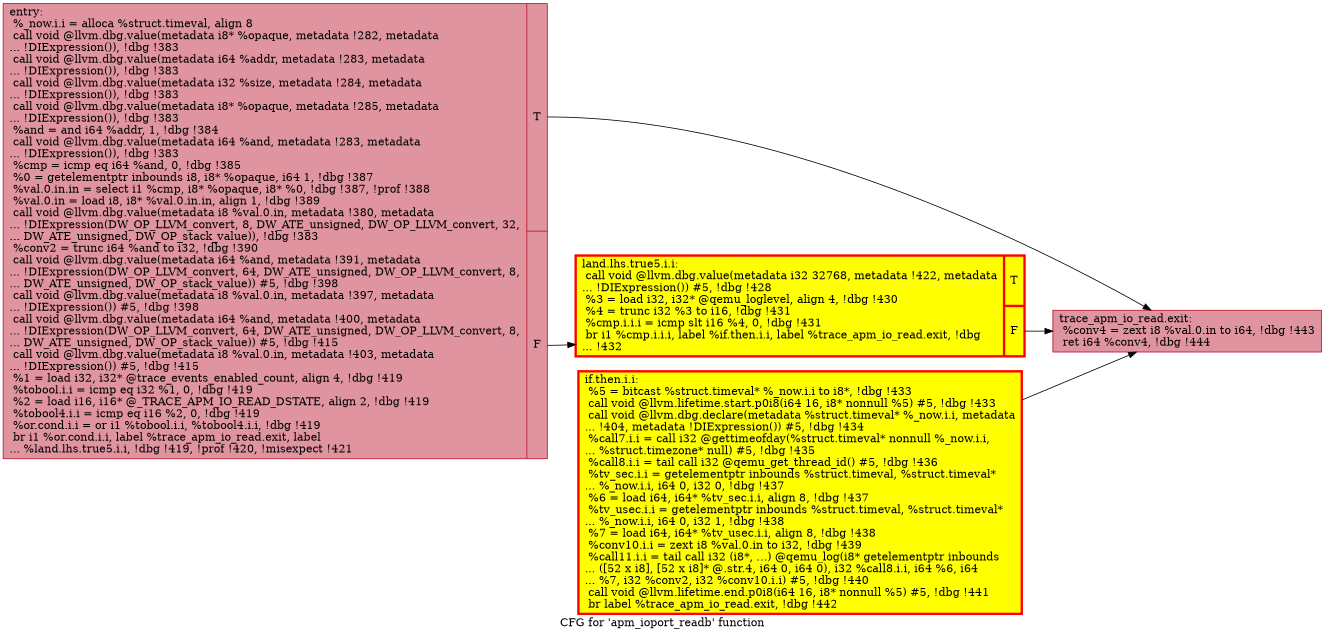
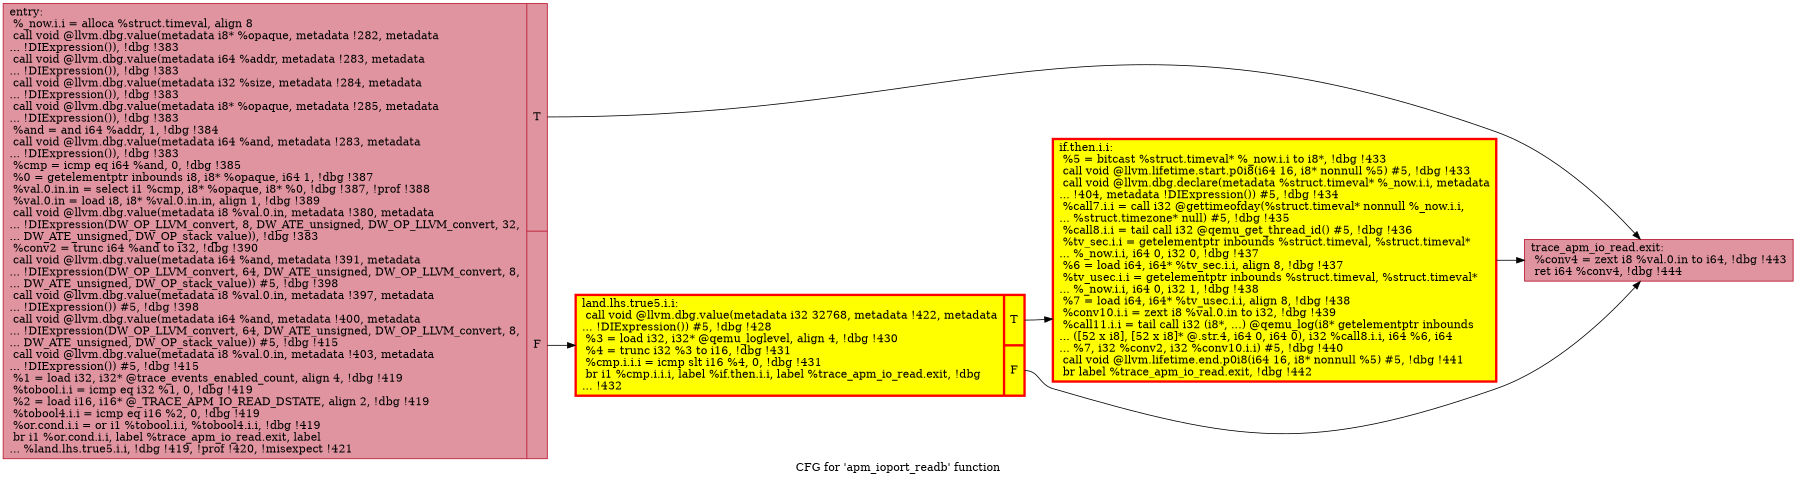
  digraph {
    label="CFG for 'apm_ioport_readb' function"
    rankdir=LR
    node [color="#b70d28ff" fillcolor="#b70d2870" shape=record style=filled]
    edge [tailport=s0]
    n1 [label="{entry:\l  %_now.i.i = alloca %struct.timeval, align 8\l  call void @llvm.dbg.value(metadata i8* %opaque, metadata !282, metadata\l... !DIExpression()), !dbg !383\l  call void @llvm.dbg.value(metadata i64 %addr, metadata !283, metadata\l... !DIExpression()), !dbg !383\l  call void @llvm.dbg.value(metadata i32 %size, metadata !284, metadata\l... !DIExpression()), !dbg !383\l  call void @llvm.dbg.value(metadata i8* %opaque, metadata !285, metadata\l... !DIExpression()), !dbg !383\l  %and = and i64 %addr, 1, !dbg !384\l  call void @llvm.dbg.value(metadata i64 %and, metadata !283, metadata\l... !DIExpression()), !dbg !383\l  %cmp = icmp eq i64 %and, 0, !dbg !385\l  %0 = getelementptr inbounds i8, i8* %opaque, i64 1, !dbg !387\l  %val.0.in.in = select i1 %cmp, i8* %opaque, i8* %0, !dbg !387, !prof !388\l  %val.0.in = load i8, i8* %val.0.in.in, align 1, !dbg !389\l  call void @llvm.dbg.value(metadata i8 %val.0.in, metadata !380, metadata\l... !DIExpression(DW_OP_LLVM_convert, 8, DW_ATE_unsigned, DW_OP_LLVM_convert, 32,\l... DW_ATE_unsigned, DW_OP_stack_value)), !dbg !383\l  %conv2 = trunc i64 %and to i32, !dbg !390\l  call void @llvm.dbg.value(metadata i64 %and, metadata !391, metadata\l... !DIExpression(DW_OP_LLVM_convert, 64, DW_ATE_unsigned, DW_OP_LLVM_convert, 8,\l... DW_ATE_unsigned, DW_OP_stack_value)) #5, !dbg !398\l  call void @llvm.dbg.value(metadata i8 %val.0.in, metadata !397, metadata\l... !DIExpression()) #5, !dbg !398\l  call void @llvm.dbg.value(metadata i64 %and, metadata !400, metadata\l... !DIExpression(DW_OP_LLVM_convert, 64, DW_ATE_unsigned, DW_OP_LLVM_convert, 8,\l... DW_ATE_unsigned, DW_OP_stack_value)) #5, !dbg !415\l  call void @llvm.dbg.value(metadata i8 %val.0.in, metadata !403, metadata\l... !DIExpression()) #5, !dbg !415\l  %1 = load i32, i32* @trace_events_enabled_count, align 4, !dbg !419\l  %tobool.i.i = icmp eq i32 %1, 0, !dbg !419\l  %2 = load i16, i16* @_TRACE_APM_IO_READ_DSTATE, align 2, !dbg !419\l  %tobool4.i.i = icmp eq i16 %2, 0, !dbg !419\l  %or.cond.i.i = or i1 %tobool.i.i, %tobool4.i.i, !dbg !419\l  br i1 %or.cond.i.i, label %trace_apm_io_read.exit, label\l... %land.lhs.true5.i.i, !dbg !419, !prof !420, !misexpect !421\l|{<s0>T|<s1>F}}"]
    n2 [label="{trace_apm_io_read.exit:                           \l  %conv4 = zext i8 %val.0.in to i64, !dbg !443\l  ret i64 %conv4, !dbg !444\l}"]
    n3 [color=red fillcolor=yellow label="{land.lhs.true5.i.i:                               \l  call void @llvm.dbg.value(metadata i32 32768, metadata !422, metadata\l... !DIExpression()) #5, !dbg !428\l  %3 = load i32, i32* @qemu_loglevel, align 4, !dbg !430\l  %4 = trunc i32 %3 to i16, !dbg !431\l  %cmp.i.i.i = icmp slt i16 %4, 0, !dbg !431\l  br i1 %cmp.i.i.i, label %if.then.i.i, label %trace_apm_io_read.exit, !dbg\l... !432\l|{<s0>T|<s1>F}}" penwidth=3.0]
    n4 [color=red fillcolor=yellow label="{if.then.i.i:                                      \l  %5 = bitcast %struct.timeval* %_now.i.i to i8*, !dbg !433\l  call void @llvm.lifetime.start.p0i8(i64 16, i8* nonnull %5) #5, !dbg !433\l  call void @llvm.dbg.declare(metadata %struct.timeval* %_now.i.i, metadata\l... !404, metadata !DIExpression()) #5, !dbg !434\l  %call7.i.i = call i32 @gettimeofday(%struct.timeval* nonnull %_now.i.i,\l... %struct.timezone* null) #5, !dbg !435\l  %call8.i.i = tail call i32 @qemu_get_thread_id() #5, !dbg !436\l  %tv_sec.i.i = getelementptr inbounds %struct.timeval, %struct.timeval*\l... %_now.i.i, i64 0, i32 0, !dbg !437\l  %6 = load i64, i64* %tv_sec.i.i, align 8, !dbg !437\l  %tv_usec.i.i = getelementptr inbounds %struct.timeval, %struct.timeval*\l... %_now.i.i, i64 0, i32 1, !dbg !438\l  %7 = load i64, i64* %tv_usec.i.i, align 8, !dbg !438\l  %conv10.i.i = zext i8 %val.0.in to i32, !dbg !439\l  %call11.i.i = tail call i32 (i8*, ...) @qemu_log(i8* getelementptr inbounds\l... ([52 x i8], [52 x i8]* @.str.4, i64 0, i64 0), i32 %call8.i.i, i64 %6, i64\l... %7, i32 %conv2, i32 %conv10.i.i) #5, !dbg !440\l  call void @llvm.lifetime.end.p0i8(i64 16, i8* nonnull %5) #5, !dbg !441\l  br label %trace_apm_io_read.exit, !dbg !442\l}" penwidth=3.0]
    n1 -> n2
    n1 -> n3 [tailport=s1]
    n3 -> n2 [tailport=s1]
+   n3 -> n4
    n4 -> n2 [tailport=""]
  }
